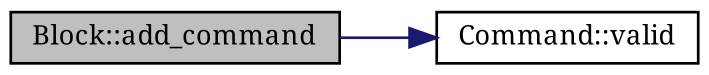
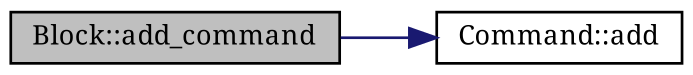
  digraph {
    rankdir=LR
    fontname="Noto Serif"
    node [color=black fontname="Noto Serif" fontsize=10 shape=record style=filled]
    n1 [fillcolor=grey75 fontcolor=black height=0.2 label="Block::add_command" width=0.4]
-   n2 [fillcolor=white height=0.2 label="Command::valid" width=0.4]
+   n2 [fillcolor=white height=0.2 label="Command::add" width=0.4]
    n1 -> n2 [color=midnightblue fontname="Noto Serif" fontsize=10 labelfontname=Helvetica labelfontsize=10 style=solid]
  }
